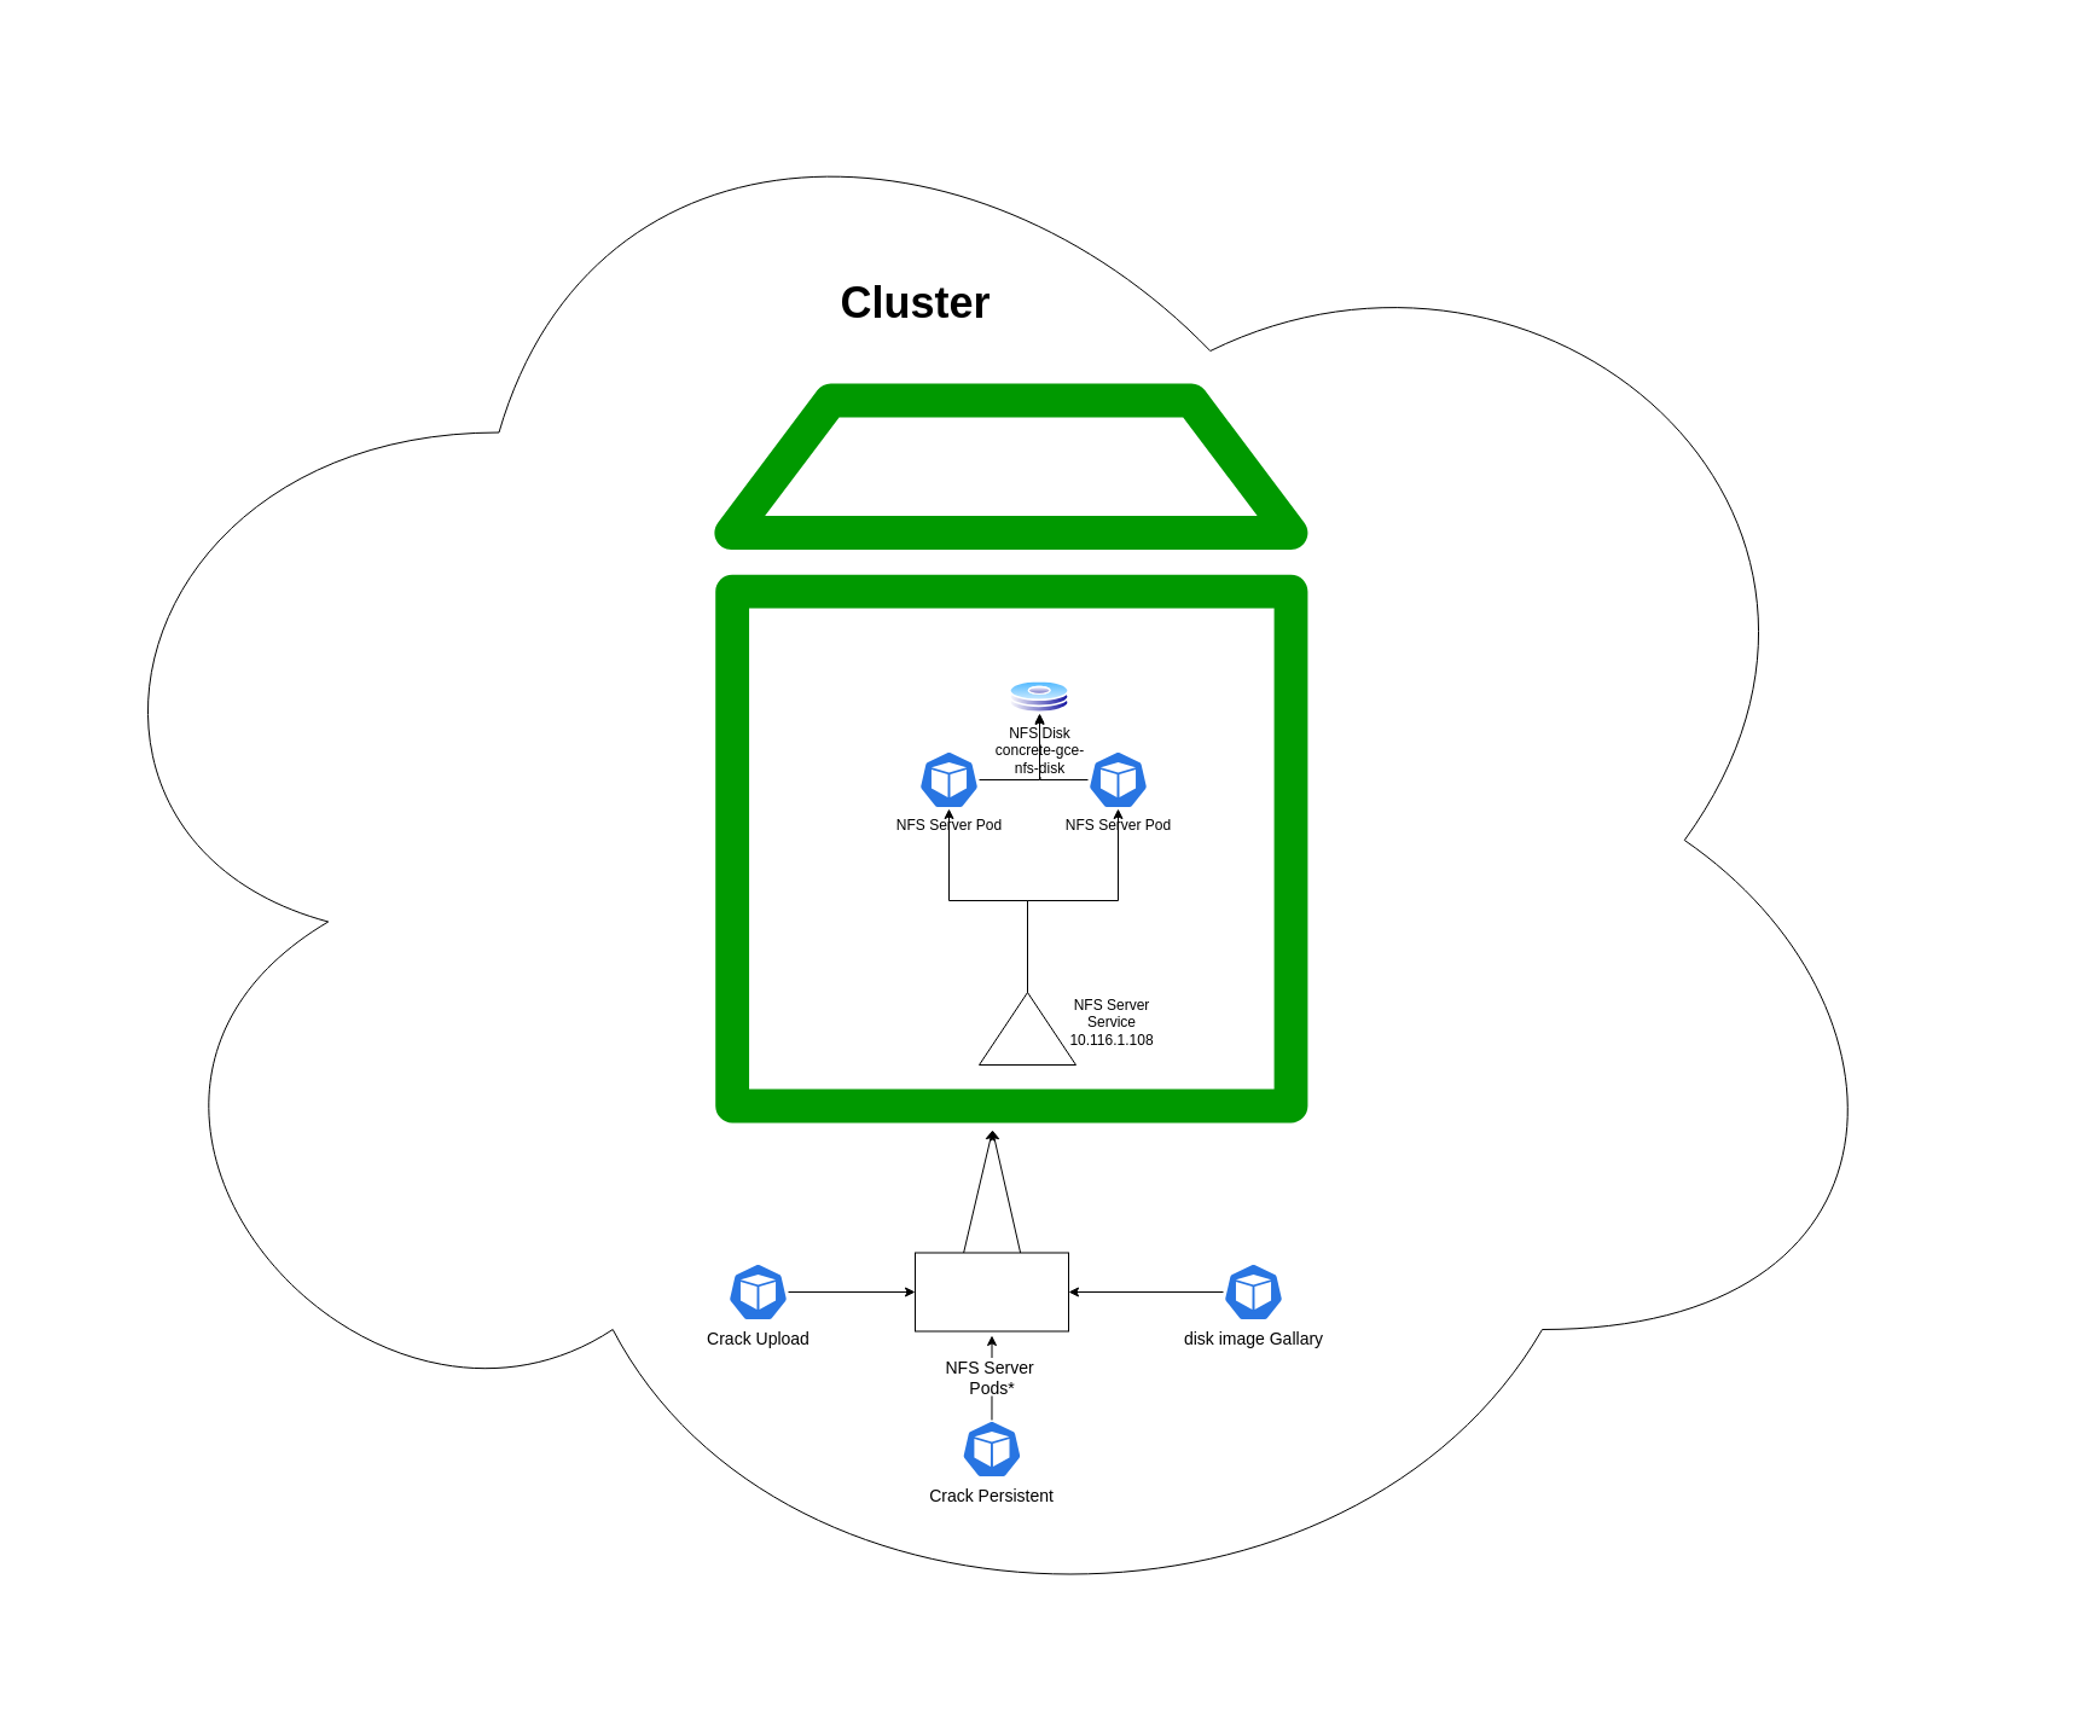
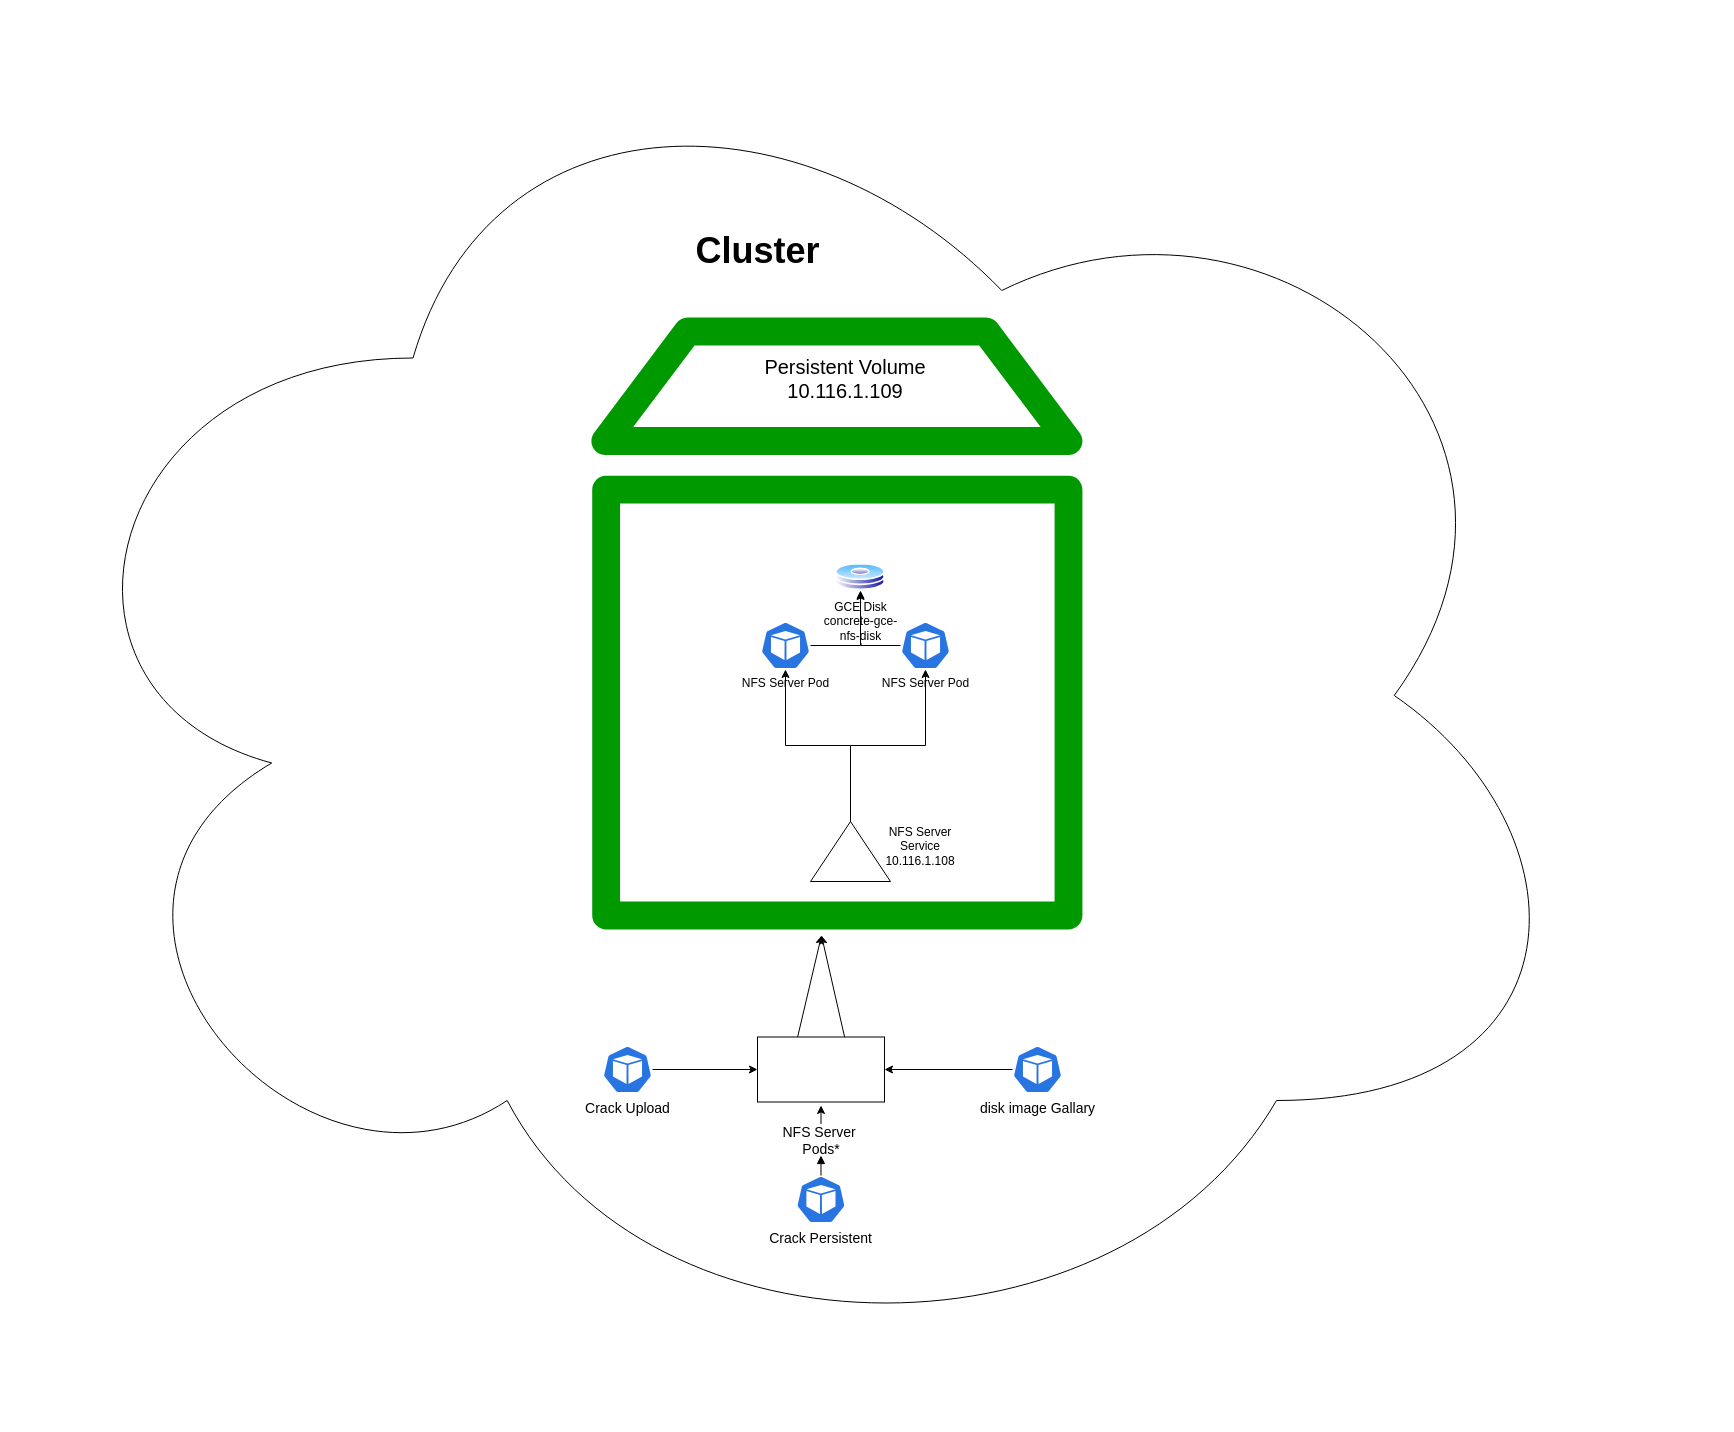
  <mxCell id="0" />
  <mxCell id="1" parent="0" />
  <mxCell id="2" value="" style="group" parent="1" vertex="1" connectable="0"><mxGeometry x="80" y="60" width="1632" height="1350" as="geometry" /></mxCell>
  <mxCell id="3" value="" style="group" parent="2" vertex="1" connectable="0"><mxGeometry x="622" y="633" width="1010" height="702" as="geometry" /></mxCell>
  <mxCell id="4" value="" style="group" parent="3" vertex="1" connectable="0"><mxGeometry x="-100" y="-68" width="1060" height="770" as="geometry" /></mxCell>
  <mxCell id="5" value="" style="group" parent="4" vertex="1" connectable="0"><mxGeometry x="-20" y="-290" width="1080" height="1060" as="geometry" /></mxCell>
  <mxCell id="6" value="Crack Upload" style="sketch=0;html=1;dashed=0;whitespace=wrap;fillColor=#2875E2;strokeColor=#ffffff;points=[[0.005,0.63,0],[0.1,0.2,0],[0.9,0.2,0],[0.5,0,0],[0.995,0.63,0],[0.72,0.99,0],[0.5,1,0],[0.28,0.99,0]];shape=mxgraph.kubernetes.icon;prIcon=pod;labelPosition=center;verticalLabelPosition=bottom;align=center;verticalAlign=top;fontSize=14;" parent="5" vertex="1"><mxGeometry x="20" y="710" width="50" height="48" as="geometry" /></mxCell>
  <mxCell id="7" value="disk image Gallary" style="sketch=0;html=1;dashed=0;whitespace=wrap;fillColor=#2875E2;strokeColor=#ffffff;points=[[0.005,0.63,0],[0.1,0.2,0],[0.9,0.2,0],[0.5,0,0],[0.995,0.63,0],[0.72,0.99,0],[0.5,1,0],[0.28,0.99,0]];shape=mxgraph.kubernetes.icon;prIcon=pod;labelPosition=center;verticalLabelPosition=bottom;align=center;verticalAlign=top;fontSize=14;" parent="5" vertex="1"><mxGeometry x="430" y="710" width="50" height="48" as="geometry" /></mxCell>
  <mxCell id="8" style="edgeStyle=none;rounded=0;orthogonalLoop=1;jettySize=auto;html=1;fontSize=14;startArrow=none;" parent="5" source="16" edge="1"><mxGeometry relative="1" as="geometry"><mxPoint x="238.5" y="770" as="targetPoint" /></mxGeometry></mxCell>
  <mxCell id="9" value="" style="group;strokeColor=default;container=0;" parent="5" vertex="1" connectable="0"><mxGeometry x="175" y="701.5" width="127" height="65" as="geometry" /></mxCell>
  <mxCell id="10" style="edgeStyle=none;rounded=0;orthogonalLoop=1;jettySize=auto;html=1;fontSize=14;" parent="5" source="12" edge="1"><mxGeometry relative="1" as="geometry"><mxPoint x="239" y="600" as="targetPoint" /></mxGeometry></mxCell>
  <mxCell id="11" style="edgeStyle=none;rounded=0;orthogonalLoop=1;jettySize=auto;html=1;fontSize=14;" parent="5" source="14" edge="1"><mxGeometry relative="1" as="geometry"><mxPoint x="239" y="600" as="targetPoint" /></mxGeometry></mxCell>
  <mxCell id="12" value="" style="shape=image;html=1;verticalAlign=top;verticalLabelPosition=bottom;labelBackgroundColor=#ffffff;imageAspect=0;aspect=fixed;image=https://cdn2.iconfinder.com/data/icons/crystalproject/128x128/devices/nfs_unmount.png;fontSize=14;fillColor=none;" parent="5" vertex="1"><mxGeometry x="175" y="701.5" width="65" height="65" as="geometry" /></mxCell>
  <mxCell id="13" style="edgeStyle=none;rounded=0;orthogonalLoop=1;jettySize=auto;html=1;entryX=0;entryY=0.5;entryDx=0;entryDy=0;fontSize=14;" parent="5" source="6" target="12" edge="1"><mxGeometry relative="1" as="geometry" /></mxCell>
  <mxCell id="14" value="" style="shape=image;html=1;verticalAlign=top;verticalLabelPosition=bottom;labelBackgroundColor=#ffffff;imageAspect=0;aspect=fixed;image=https://cdn2.iconfinder.com/data/icons/crystalproject/128x128/devices/nfs_unmount.png;fontSize=14;fillColor=none;" parent="5" vertex="1"><mxGeometry x="237" y="701.5" width="65" height="65" as="geometry" /></mxCell>
  <mxCell id="15" style="edgeStyle=none;rounded=0;orthogonalLoop=1;jettySize=auto;html=1;entryX=1;entryY=0.5;entryDx=0;entryDy=0;fontSize=14;" parent="5" source="7" target="14" edge="1"><mxGeometry relative="1" as="geometry" /></mxCell>
  <mxCell id="16" value="&lt;span style=&quot;background-color: rgb(255 , 255 , 255)&quot;&gt;NFS Server&amp;nbsp;&lt;/span&gt;&lt;br style=&quot;background-color: rgb(255 , 255 , 255)&quot;&gt;&lt;span style=&quot;background-color: rgb(255 , 255 , 255)&quot;&gt;Pods*&lt;/span&gt;" style="text;html=1;strokeColor=none;fillColor=none;align=center;verticalAlign=middle;whiteSpace=wrap;rounded=0;fontSize=14;" parent="5" vertex="1"><mxGeometry x="143.5" y="790" width="190" height="30" as="geometry" /></mxCell>
  <mxCell id="17" value="" style="group" parent="5" vertex="1" connectable="0"><mxGeometry width="1080" height="1060" as="geometry" /></mxCell>
  <mxCell id="18" value="" style="group" parent="17" vertex="1" connectable="0"><mxGeometry x="170.0" y="241.935" width="860" height="818.065" as="geometry" /></mxCell>
  <mxCell id="19" value="&lt;b&gt;&lt;font style=&quot;font-size: 36px&quot;&gt;Cluster&lt;/font&gt;&lt;/b&gt;" style="text;html=1;align=center;verticalAlign=middle;resizable=0;points=[];autosize=1;strokeColor=none;fillColor=none;" parent="18" vertex="1"><mxGeometry x="-65" y="-341.935" width="140" height="30" as="geometry" /></mxCell>
  <mxCell id="20" value="" style="group" parent="18" vertex="1" connectable="0"><mxGeometry x="43.45" y="598.065" width="50" height="48" as="geometry" /></mxCell>
  <mxCell id="21" value="Crack Persistent" style="sketch=0;html=1;dashed=0;whitespace=wrap;fillColor=#2875E2;strokeColor=#ffffff;points=[[0.005,0.63,0],[0.1,0.2,0],[0.9,0.2,0],[0.5,0,0],[0.995,0.63,0],[0.72,0.99,0],[0.5,1,0],[0.28,0.99,0]];shape=mxgraph.kubernetes.icon;prIcon=pod;labelPosition=center;verticalLabelPosition=bottom;align=center;verticalAlign=top;fontSize=14;" parent="20" vertex="1"><mxGeometry width="50" height="48" as="geometry" /></mxCell>
  <mxCell id="22" value="" style="group" parent="17" vertex="1" connectable="0"><mxGeometry x="8" y="-22" width="1072" height="1057" as="geometry" /></mxCell>
  <mxCell id="23" value="" style="sketch=0;outlineConnect=0;fontColor=#232F3E;gradientColor=none;fillColor=#009900;strokeColor=none;dashed=0;verticalLabelPosition=bottom;verticalAlign=top;align=center;html=1;fontSize=12;fontStyle=0;aspect=fixed;pointerEvents=1;shape=mxgraph.aws4.volume;" parent="22" vertex="1"><mxGeometry width="492.81" height="620" as="geometry" /></mxCell>
  <mxCell id="24" value="" style="group" parent="22" vertex="1" connectable="0"><mxGeometry x="170" y="250" width="190" height="318" as="geometry" /></mxCell>
  <mxCell id="25" style="edgeStyle=orthogonalEdgeStyle;rounded=0;orthogonalLoop=1;jettySize=auto;html=1;exitX=0;exitY=0.5;exitDx=0;exitDy=0;" parent="24" source="26" edge="1"><mxGeometry relative="1" as="geometry"><mxPoint x="90" y="298" as="targetPoint" /></mxGeometry></mxCell>
  <mxCell id="26" value="" style="triangle;whiteSpace=wrap;html=1;rotation=-90;labelPosition=left;verticalLabelPosition=middle;align=right;verticalAlign=middle;" parent="24" vertex="1"><mxGeometry x="60" y="248" width="60" height="80" as="geometry" /></mxCell>
  <mxCell id="27" value="NFS Server Pod" style="sketch=0;html=1;dashed=0;whitespace=wrap;fillColor=#2875E2;strokeColor=#ffffff;points=[[0.005,0.63,0],[0.1,0.2,0],[0.9,0.2,0],[0.5,0,0],[0.995,0.63,0],[0.72,0.99,0],[0.5,1,0],[0.28,0.99,0]];shape=mxgraph.kubernetes.icon;prIcon=pod;labelPosition=center;verticalLabelPosition=bottom;align=center;verticalAlign=top;" parent="24" vertex="1"><mxGeometry y="58" width="50" height="48" as="geometry" /></mxCell>
  <mxCell id="28" style="edgeStyle=orthogonalEdgeStyle;rounded=0;orthogonalLoop=1;jettySize=auto;html=1;entryX=0.5;entryY=1;entryDx=0;entryDy=0;entryPerimeter=0;" parent="24" source="26" target="27" edge="1"><mxGeometry relative="1" as="geometry" /></mxCell>
  <mxCell id="29" style="edgeStyle=orthogonalEdgeStyle;rounded=0;orthogonalLoop=1;jettySize=auto;html=1;" parent="24" source="30" edge="1"><mxGeometry relative="1" as="geometry"><mxPoint x="100" y="28" as="targetPoint" /></mxGeometry></mxCell>
  <mxCell id="30" value="NFS Server Pod" style="sketch=0;html=1;dashed=0;whitespace=wrap;fillColor=#2875E2;strokeColor=#ffffff;points=[[0.005,0.63,0],[0.1,0.2,0],[0.9,0.2,0],[0.5,0,0],[0.995,0.63,0],[0.72,0.99,0],[0.5,1,0],[0.28,0.99,0]];shape=mxgraph.kubernetes.icon;prIcon=pod;labelPosition=center;verticalLabelPosition=bottom;align=center;verticalAlign=top;" parent="24" vertex="1"><mxGeometry x="140" y="58" width="50" height="48" as="geometry" /></mxCell>
  <mxCell id="31" style="edgeStyle=orthogonalEdgeStyle;rounded=0;orthogonalLoop=1;jettySize=auto;html=1;entryX=0.5;entryY=1;entryDx=0;entryDy=0;entryPerimeter=0;exitX=1;exitY=0.5;exitDx=0;exitDy=0;" parent="24" source="26" target="30" edge="1"><mxGeometry relative="1" as="geometry" /></mxCell>
  <mxCell id="32" value="NFS Server Service&lt;br&gt;10.116.1.108" style="text;html=1;strokeColor=none;fillColor=none;align=center;verticalAlign=middle;whiteSpace=wrap;rounded=0;" parent="24" vertex="1"><mxGeometry x="130" y="268" width="60" height="30" as="geometry" /></mxCell>
- <mxCell id="33" value="NFS Disk&lt;br&gt;concrete-gce-&lt;br&gt;nfs-disk" style="aspect=fixed;perimeter=ellipsePerimeter;html=1;align=center;shadow=0;dashed=0;spacingTop=3;image;image=img/lib/active_directory/hard_disk.svg;" parent="24" vertex="1"><mxGeometry x="75" width="50" height="27" as="geometry" /></mxCell>
+ <mxCell id="33" value="GCE Disk&lt;br&gt;concrete-gce-&lt;br&gt;nfs-disk" style="aspect=fixed;perimeter=ellipsePerimeter;html=1;align=center;shadow=0;dashed=0;spacingTop=3;image;image=img/lib/active_directory/hard_disk.svg;" parent="24" vertex="1"><mxGeometry x="75" width="50" height="27" as="geometry" /></mxCell>
  <mxCell id="34" style="edgeStyle=orthogonalEdgeStyle;rounded=0;orthogonalLoop=1;jettySize=auto;html=1;entryX=0.5;entryY=1;entryDx=0;entryDy=0;" parent="24" source="27" target="33" edge="1"><mxGeometry relative="1" as="geometry" /></mxCell>
+ <mxCell id="35" value="Persistent Volume&lt;br&gt;10.116.1.109" style="text;html=1;strokeColor=none;fillColor=none;align=center;verticalAlign=middle;whiteSpace=wrap;rounded=0;fontSize=20;" parent="22" vertex="1"><mxGeometry x="130" y="50" width="250" height="30" as="geometry" /></mxCell>
  <mxCell id="36" value="" style="ellipse;shape=cloud;whiteSpace=wrap;html=1;fillColor=none;" parent="22" vertex="1"><mxGeometry x="-570" y="-293.0" width="1570" height="1350" as="geometry" /></mxCell>
- <mxCell id="37" value="" style="edgeStyle=none;rounded=0;orthogonalLoop=1;jettySize=auto;html=1;fontSize=14;endArrow=none;" parent="5" source="21" target="16" edge="1"><mxGeometry relative="1" as="geometry"><mxPoint x="958.5" y="710" as="targetPoint" /><mxPoint x="958.5" y="820" as="sourcePoint" /></mxGeometry></mxCell>
+ <mxCell id="37" value="" style="edgeStyle=none;rounded=0;orthogonalLoop=1;jettySize=auto;html=1;fontSize=14;endArrow=block;" parent="5" source="21" target="16" edge="1"><mxGeometry relative="1" as="geometry"><mxPoint x="958.5" y="710" as="targetPoint" /><mxPoint x="958.5" y="820" as="sourcePoint" /></mxGeometry></mxCell>
